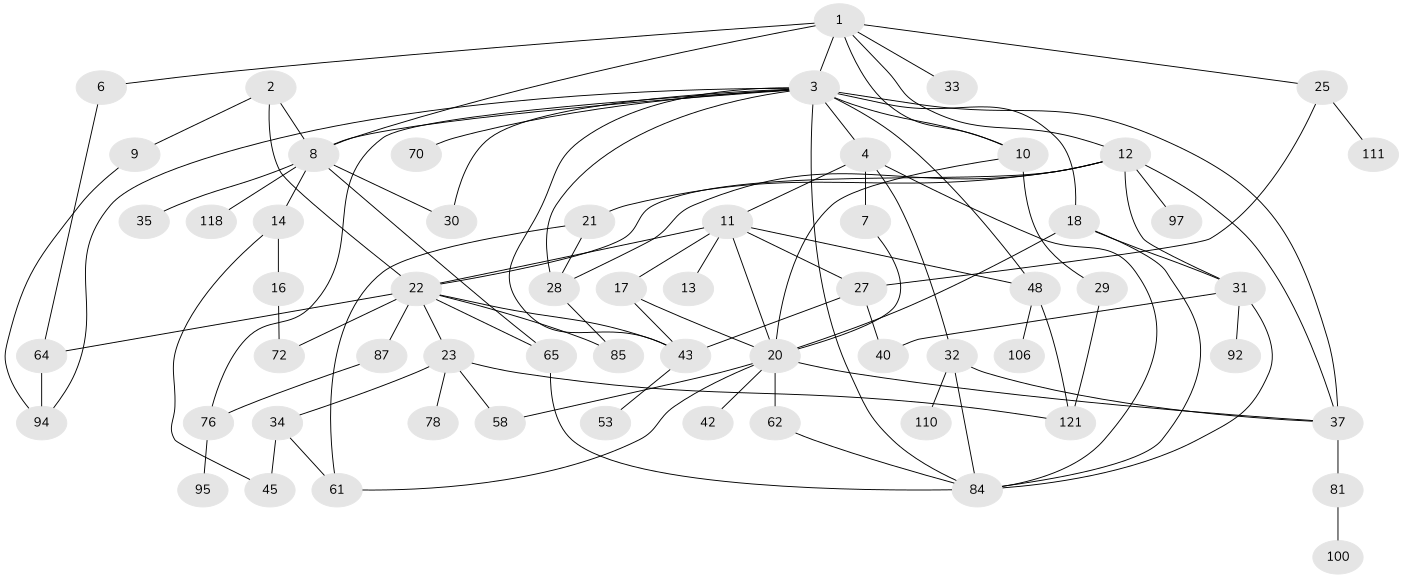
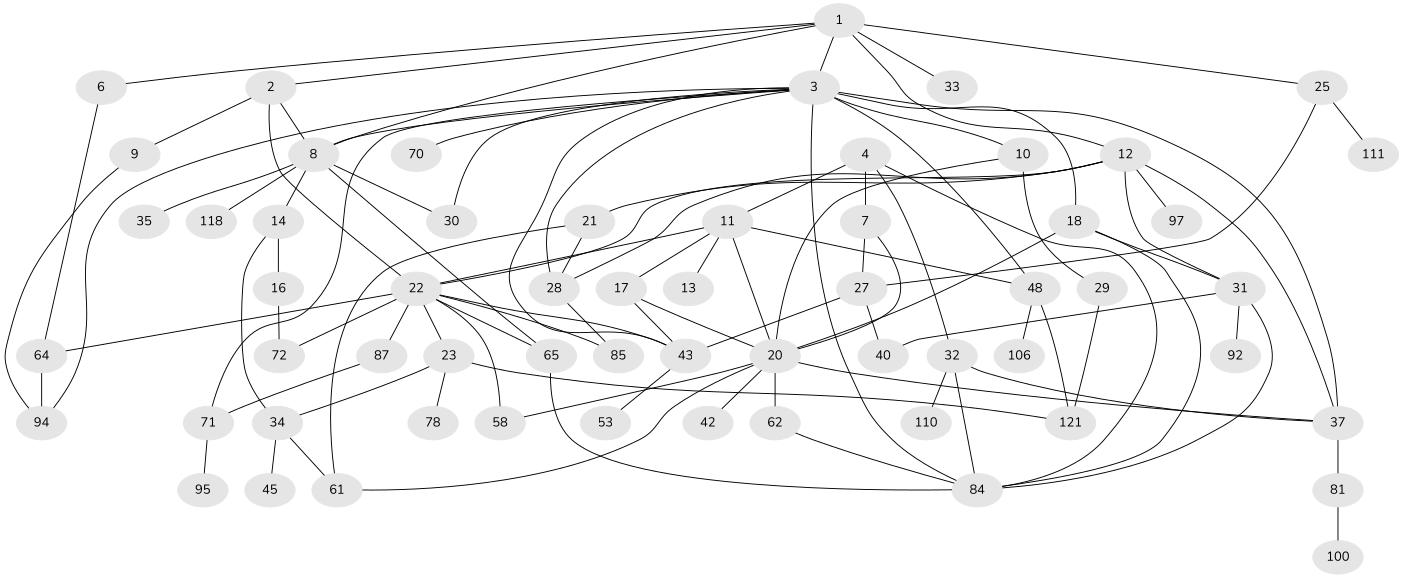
  graph {
    fontname=Nunito
    node [color=gray90 fontname=Nunito style=filled]
    edge [fontname=Nunito]
    1 [super="+63"]
    2
    3 [super="+24+82+5+39"]
    6
    8 [super="+80"]
    12 [super="+15"]
    25
    33
    9
    22 [super="+54+46"]
    4
    10
    18 [super="+52"]
    28 [super="+105+41"]
    30 [super="+107"]
    37 [super="+113+123"]
    43 [super="+44+51"]
    48 [super="+77"]
    70
-   71 [label=76]
+   71
    84 [super="+115+89+99"]
    94 [super="+103+120"]
    64 [super="+91+114"]
    14 [super="+96+49"]
    35
    65 [super="+74"]
    118
    21
    31 [super="+36+38"]
    97
    27 [super="+67+90"]
    111
    72
    58 [super="+59"]
    23 [super="+60"]
    85
    87 [super="+109"]
    7
    11 [super="+19"]
    32 [super="+47"]
    20 [super="+56+26"]
    29
    81
    53
    121
    106
    95
    13
    17 [super="+69"]
    110
    42
    61
    62
    16
    34 [super="+55+112"]
    40
    92
    45
    78 [super="+93"]
    100
-   1 -- 10
+   1 -- 2
    1 -- 3
    1 -- 6
    1 -- 8
    1 -- 12
    1 -- 25
    1 -- 33
    2 -- 8
    2 -- 9
    2 -- 22
    3 -- 8
-   3 -- 4
    3 -- 10 [weight=2]
    3 -- 18 [weight=2]
    3 -- 28 [weight=2]
    3 -- 30
    3 -- 37
    3 -- 43
    3 -- 48 [weight=2]
    3 -- 70
    3 -- 71
    3 -- 84
    3 -- 94
    6 -- 64
    8 -- 30
    8 -- 14
    8 -- 35
    8 -- 65
    8 -- 118
    12 -- 22
    12 -- 28 [weight=2]
    12 -- 37
    12 -- 21
    12 -- 31
    12 -- 97
    25 -- 27
    25 -- 111
    9 -- 94
    22 -- 43
    22 -- 64
    22 -- 65
    22 -- 72
-   23 -- 58 [weight=2]
+   22 -- 58 [weight=2]
    22 -- 23
    22 -- 85
    22 -- 87
    4 -- 84
    4 -- 7
    4 -- 11
    4 -- 32
    10 -- 20
    10 -- 29
    18 -- 84
    18 -- 31
    18 -- 20 [weight=2]
    28 -- 85
    37 -- 81
    43 -- 53
    48 -- 121
    48 -- 106
    71 -- 95
    64 -- 94
    14 -- 16
-   14 -- 45
+   14 -- 34
    65 -- 84
    21 -- 28
    21 -- 61
    31 -- 84
    31 -- 40
    31 -- 92 [weight=2]
    27 -- 43
    27 -- 40
    23 -- 121
    23 -- 34
    23 -- 78
    87 -- 71
    7 -- 20
    11 -- 22
    11 -- 48
-   11 -- 27
+   7 -- 27
    11 -- 20
    11 -- 13
    11 -- 17
    32 -- 37
    32 -- 84
    32 -- 110
    20 -- 37
    20 -- 58
    20 -- 42
    20 -- 61
    20 -- 62
    29 -- 121
    81 -- 100
    17 -- 43
    17 -- 20
    62 -- 84
    16 -- 72
    34 -- 61
    34 -- 45
  }
